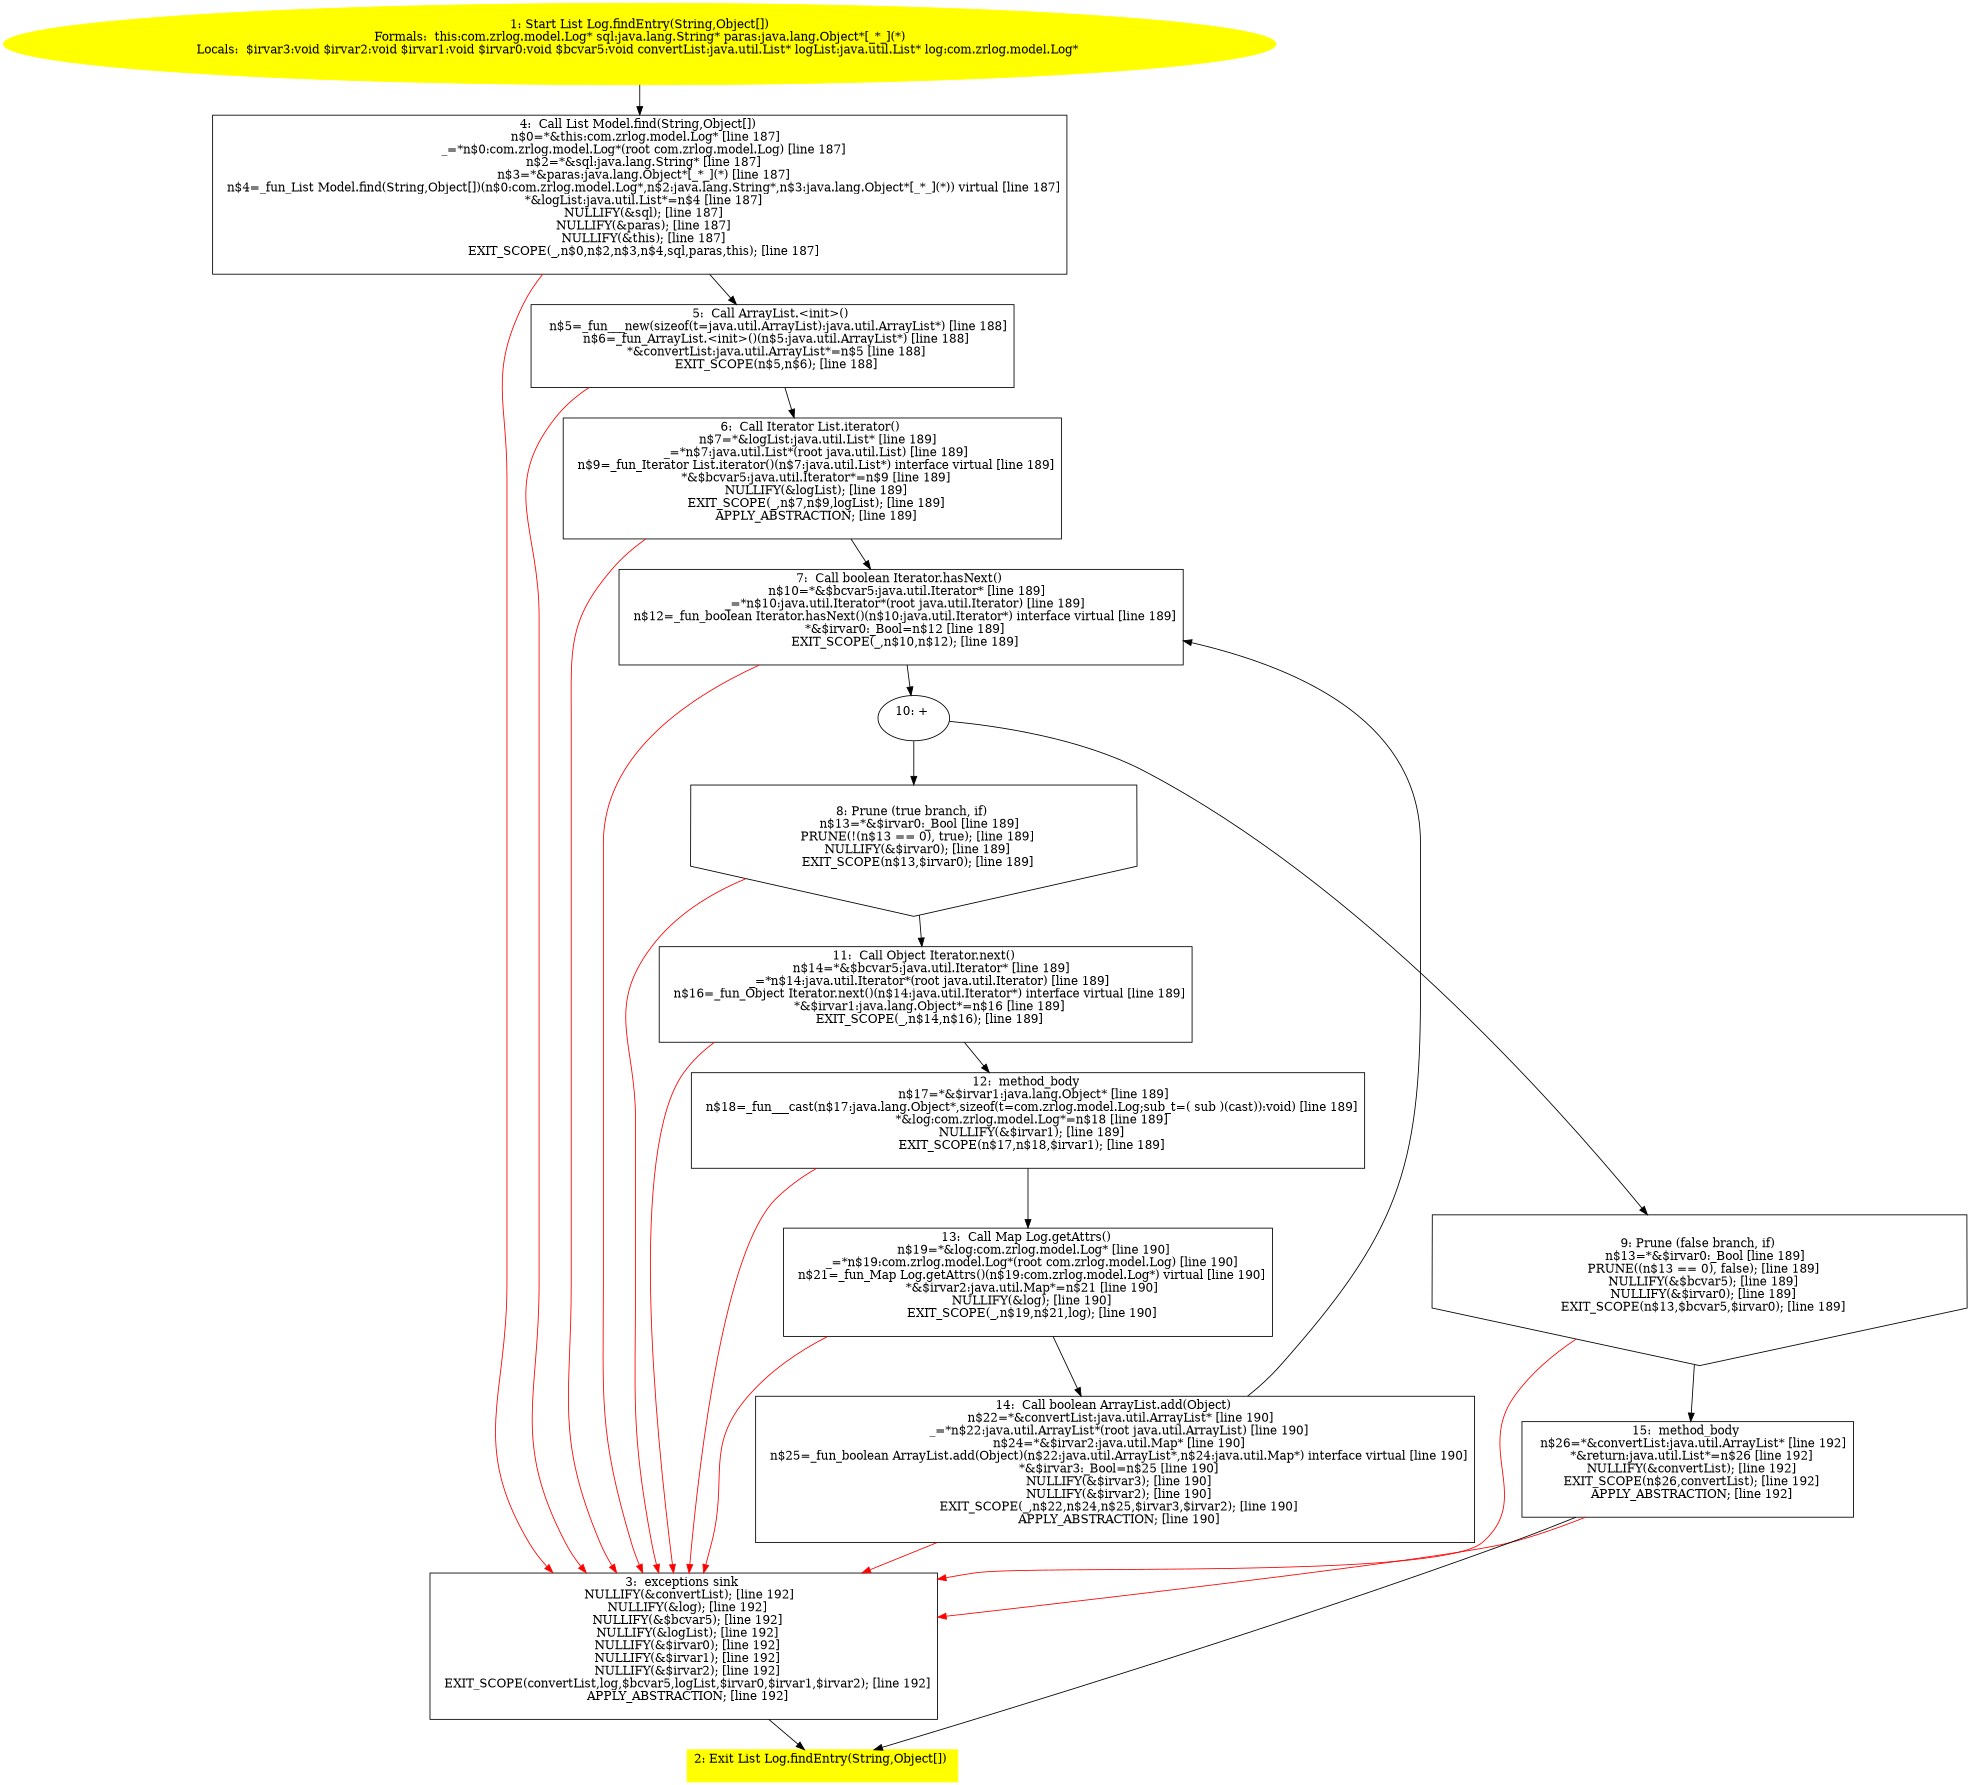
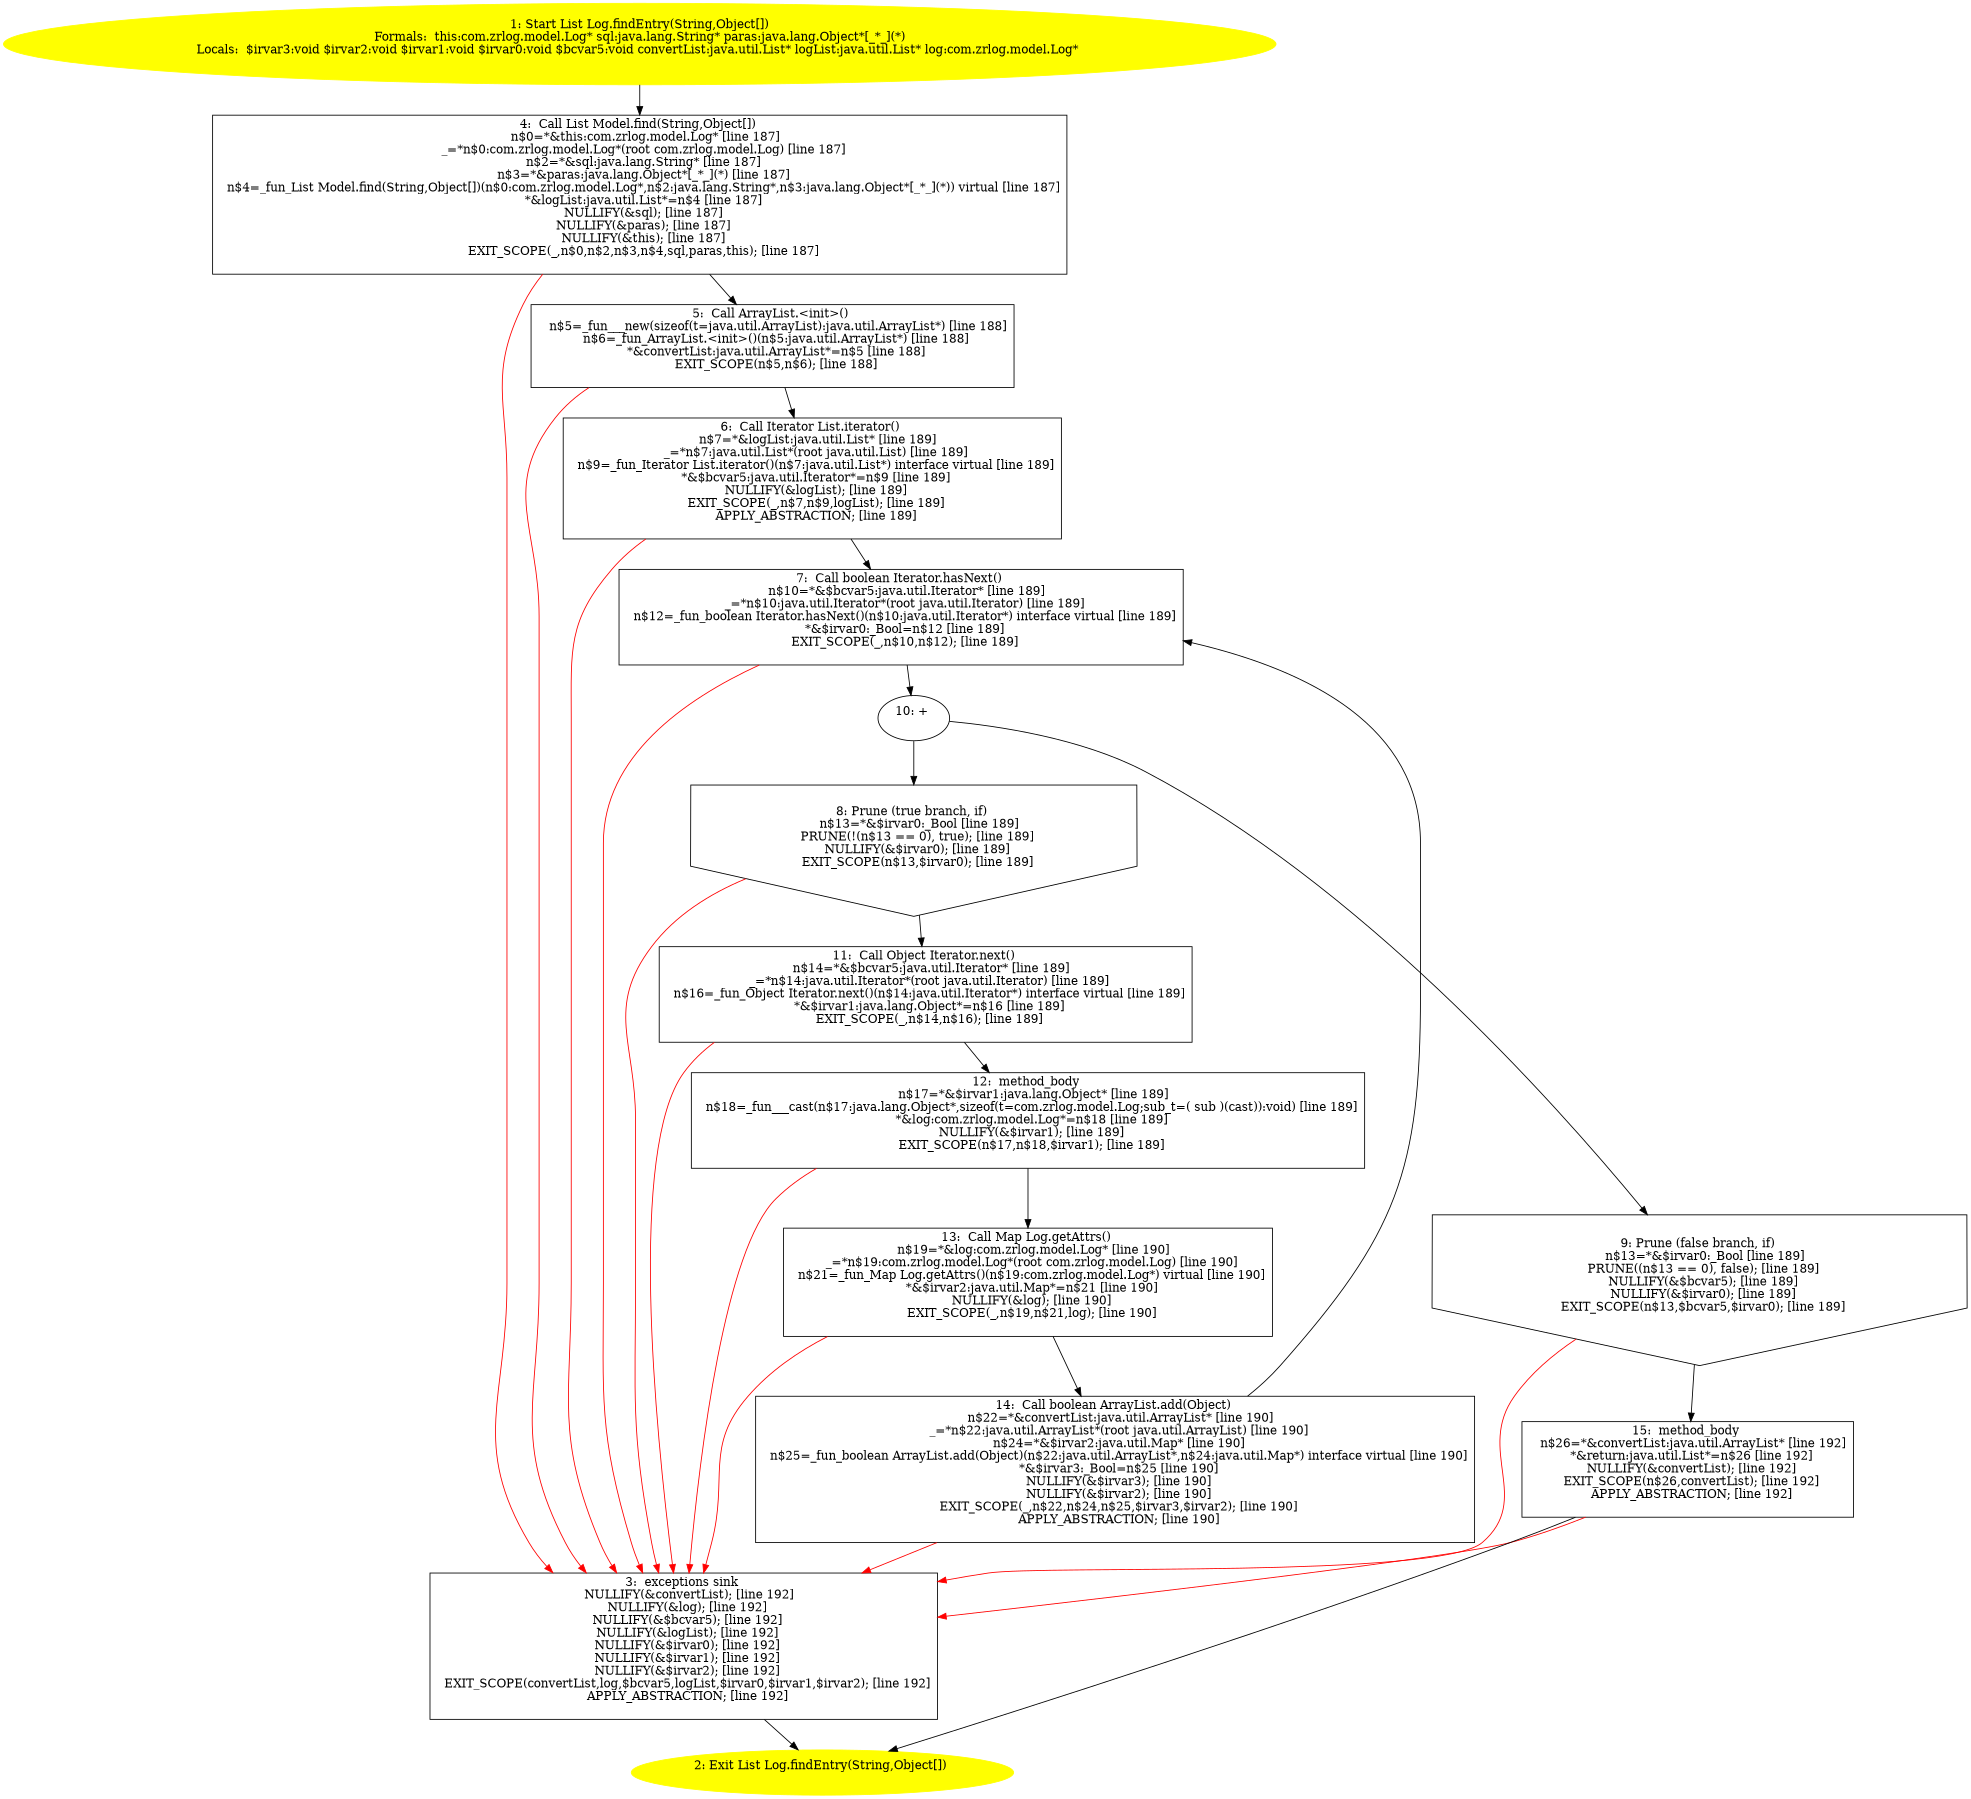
  digraph {
    node [shape=box]
    n1 [color=yellow label="1: Start List Log.findEntry(String,Object[])\nFormals:  this:com.zrlog.model.Log* sql:java.lang.String* paras:java.lang.Object*[_*_](*)\nLocals:  $irvar3:void $irvar2:void $irvar1:void $irvar0:void $bcvar5:void convertList:java.util.List* logList:java.util.List* log:com.zrlog.model.Log* \n  " style=filled shape=""]
    n2 [label="4:  Call List Model.find(String,Object[]) \n   n$0=*&this:com.zrlog.model.Log* [line 187]\n  _=*n$0:com.zrlog.model.Log*(root com.zrlog.model.Log) [line 187]\n  n$2=*&sql:java.lang.String* [line 187]\n  n$3=*&paras:java.lang.Object*[_*_](*) [line 187]\n  n$4=_fun_List Model.find(String,Object[])(n$0:com.zrlog.model.Log*,n$2:java.lang.String*,n$3:java.lang.Object*[_*_](*)) virtual [line 187]\n  *&logList:java.util.List*=n$4 [line 187]\n  NULLIFY(&sql); [line 187]\n  NULLIFY(&paras); [line 187]\n  NULLIFY(&this); [line 187]\n  EXIT_SCOPE(_,n$0,n$2,n$3,n$4,sql,paras,this); [line 187]\n "]
    n3 [label="3:  exceptions sink \n   NULLIFY(&convertList); [line 192]\n  NULLIFY(&log); [line 192]\n  NULLIFY(&$bcvar5); [line 192]\n  NULLIFY(&logList); [line 192]\n  NULLIFY(&$irvar0); [line 192]\n  NULLIFY(&$irvar1); [line 192]\n  NULLIFY(&$irvar2); [line 192]\n  EXIT_SCOPE(convertList,log,$bcvar5,logList,$irvar0,$irvar1,$irvar2); [line 192]\n  APPLY_ABSTRACTION; [line 192]\n "]
    n4 [label="5:  Call ArrayList.<init>() \n   n$5=_fun___new(sizeof(t=java.util.ArrayList):java.util.ArrayList*) [line 188]\n  n$6=_fun_ArrayList.<init>()(n$5:java.util.ArrayList*) [line 188]\n  *&convertList:java.util.ArrayList*=n$5 [line 188]\n  EXIT_SCOPE(n$5,n$6); [line 188]\n "]
-   n5 [color=yellow label="2: Exit List Log.findEntry(String,Object[]) \n  " style=filled]
+   n5 [color=yellow label="2: Exit List Log.findEntry(String,Object[]) \n  " style=filled shape=""]
    n6 [label="6:  Call Iterator List.iterator() \n   n$7=*&logList:java.util.List* [line 189]\n  _=*n$7:java.util.List*(root java.util.List) [line 189]\n  n$9=_fun_Iterator List.iterator()(n$7:java.util.List*) interface virtual [line 189]\n  *&$bcvar5:java.util.Iterator*=n$9 [line 189]\n  NULLIFY(&logList); [line 189]\n  EXIT_SCOPE(_,n$7,n$9,logList); [line 189]\n  APPLY_ABSTRACTION; [line 189]\n "]
    n7 [label="7:  Call boolean Iterator.hasNext() \n   n$10=*&$bcvar5:java.util.Iterator* [line 189]\n  _=*n$10:java.util.Iterator*(root java.util.Iterator) [line 189]\n  n$12=_fun_boolean Iterator.hasNext()(n$10:java.util.Iterator*) interface virtual [line 189]\n  *&$irvar0:_Bool=n$12 [line 189]\n  EXIT_SCOPE(_,n$10,n$12); [line 189]\n "]
    n8 [label="10: + \n  " shape=""]
    n9 [label="8: Prune (true branch, if) \n   n$13=*&$irvar0:_Bool [line 189]\n  PRUNE(!(n$13 == 0), true); [line 189]\n  NULLIFY(&$irvar0); [line 189]\n  EXIT_SCOPE(n$13,$irvar0); [line 189]\n " shape=invhouse]
    n10 [label="9: Prune (false branch, if) \n   n$13=*&$irvar0:_Bool [line 189]\n  PRUNE((n$13 == 0), false); [line 189]\n  NULLIFY(&$bcvar5); [line 189]\n  NULLIFY(&$irvar0); [line 189]\n  EXIT_SCOPE(n$13,$bcvar5,$irvar0); [line 189]\n " shape=invhouse]
    n11 [label="11:  Call Object Iterator.next() \n   n$14=*&$bcvar5:java.util.Iterator* [line 189]\n  _=*n$14:java.util.Iterator*(root java.util.Iterator) [line 189]\n  n$16=_fun_Object Iterator.next()(n$14:java.util.Iterator*) interface virtual [line 189]\n  *&$irvar1:java.lang.Object*=n$16 [line 189]\n  EXIT_SCOPE(_,n$14,n$16); [line 189]\n "]
    n12 [label="12:  method_body \n   n$17=*&$irvar1:java.lang.Object* [line 189]\n  n$18=_fun___cast(n$17:java.lang.Object*,sizeof(t=com.zrlog.model.Log;sub_t=( sub )(cast)):void) [line 189]\n  *&log:com.zrlog.model.Log*=n$18 [line 189]\n  NULLIFY(&$irvar1); [line 189]\n  EXIT_SCOPE(n$17,n$18,$irvar1); [line 189]\n "]
    n13 [label="15:  method_body \n   n$26=*&convertList:java.util.ArrayList* [line 192]\n  *&return:java.util.List*=n$26 [line 192]\n  NULLIFY(&convertList); [line 192]\n  EXIT_SCOPE(n$26,convertList); [line 192]\n  APPLY_ABSTRACTION; [line 192]\n "]
    n14 [label="13:  Call Map Log.getAttrs() \n   n$19=*&log:com.zrlog.model.Log* [line 190]\n  _=*n$19:com.zrlog.model.Log*(root com.zrlog.model.Log) [line 190]\n  n$21=_fun_Map Log.getAttrs()(n$19:com.zrlog.model.Log*) virtual [line 190]\n  *&$irvar2:java.util.Map*=n$21 [line 190]\n  NULLIFY(&log); [line 190]\n  EXIT_SCOPE(_,n$19,n$21,log); [line 190]\n "]
    n15 [label="14:  Call boolean ArrayList.add(Object) \n   n$22=*&convertList:java.util.ArrayList* [line 190]\n  _=*n$22:java.util.ArrayList*(root java.util.ArrayList) [line 190]\n  n$24=*&$irvar2:java.util.Map* [line 190]\n  n$25=_fun_boolean ArrayList.add(Object)(n$22:java.util.ArrayList*,n$24:java.util.Map*) interface virtual [line 190]\n  *&$irvar3:_Bool=n$25 [line 190]\n  NULLIFY(&$irvar3); [line 190]\n  NULLIFY(&$irvar2); [line 190]\n  EXIT_SCOPE(_,n$22,n$24,n$25,$irvar3,$irvar2); [line 190]\n  APPLY_ABSTRACTION; [line 190]\n "]
    n1 -> n2
    n2 -> n3 [color=red]
    n2 -> n4
    n3 -> n5
    n4 -> n3 [color=red]
    n4 -> n6
    n6 -> n3 [color=red]
    n6 -> n7
    n7 -> n3 [color=red]
    n7 -> n8
    n8 -> n9
    n8 -> n10
    n9 -> n3 [color=red]
    n9 -> n11
    n10 -> n3 [color=red]
    n10 -> n13
    n11 -> n3 [color=red]
    n11 -> n12
    n12 -> n3 [color=red]
    n12 -> n14
    n13 -> n3 [color=red]
    n13 -> n5
    n14 -> n3 [color=red]
    n14 -> n15
    n15 -> n3 [color=red]
    n15 -> n7
  }
